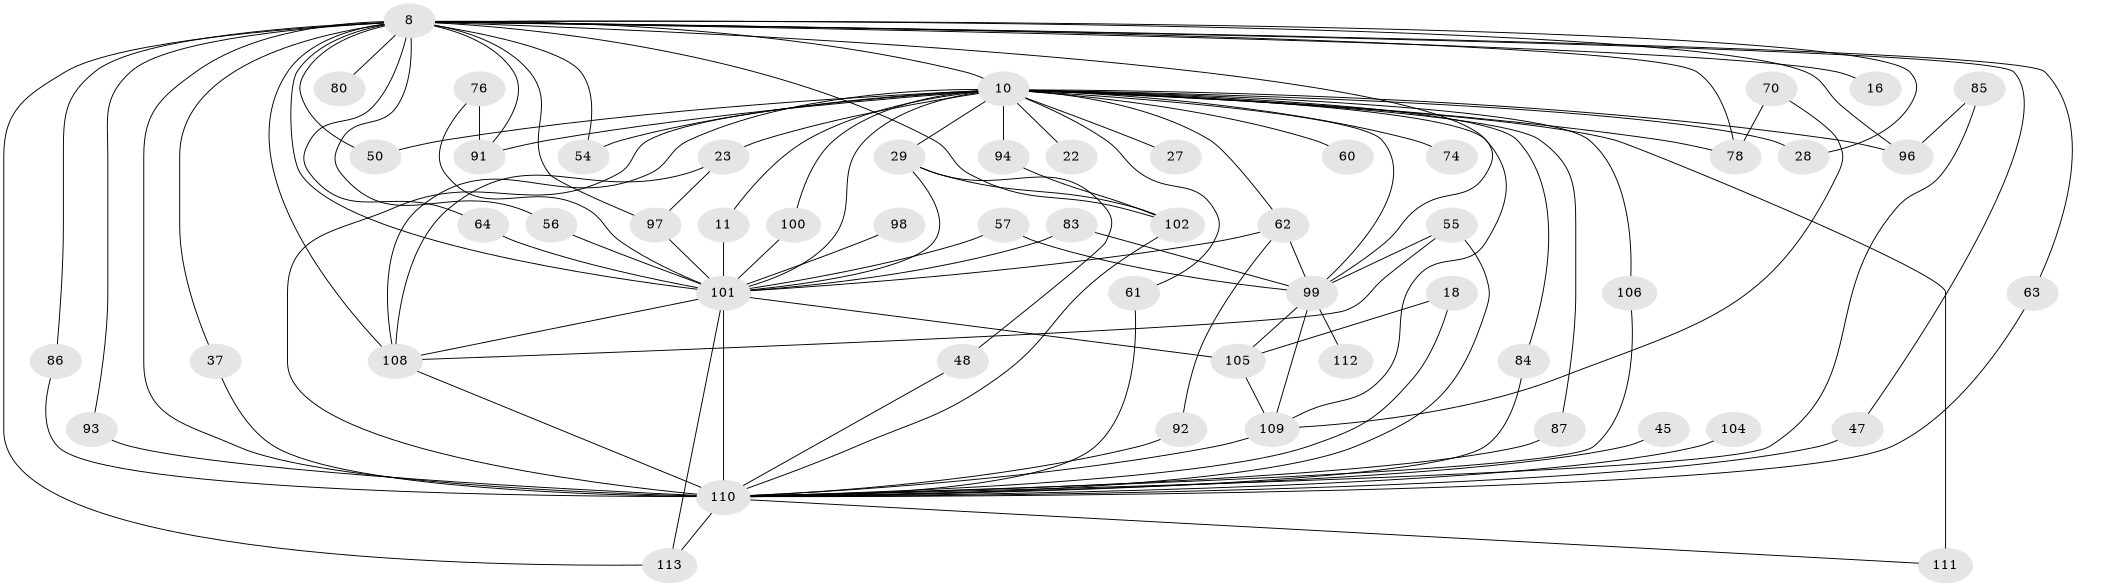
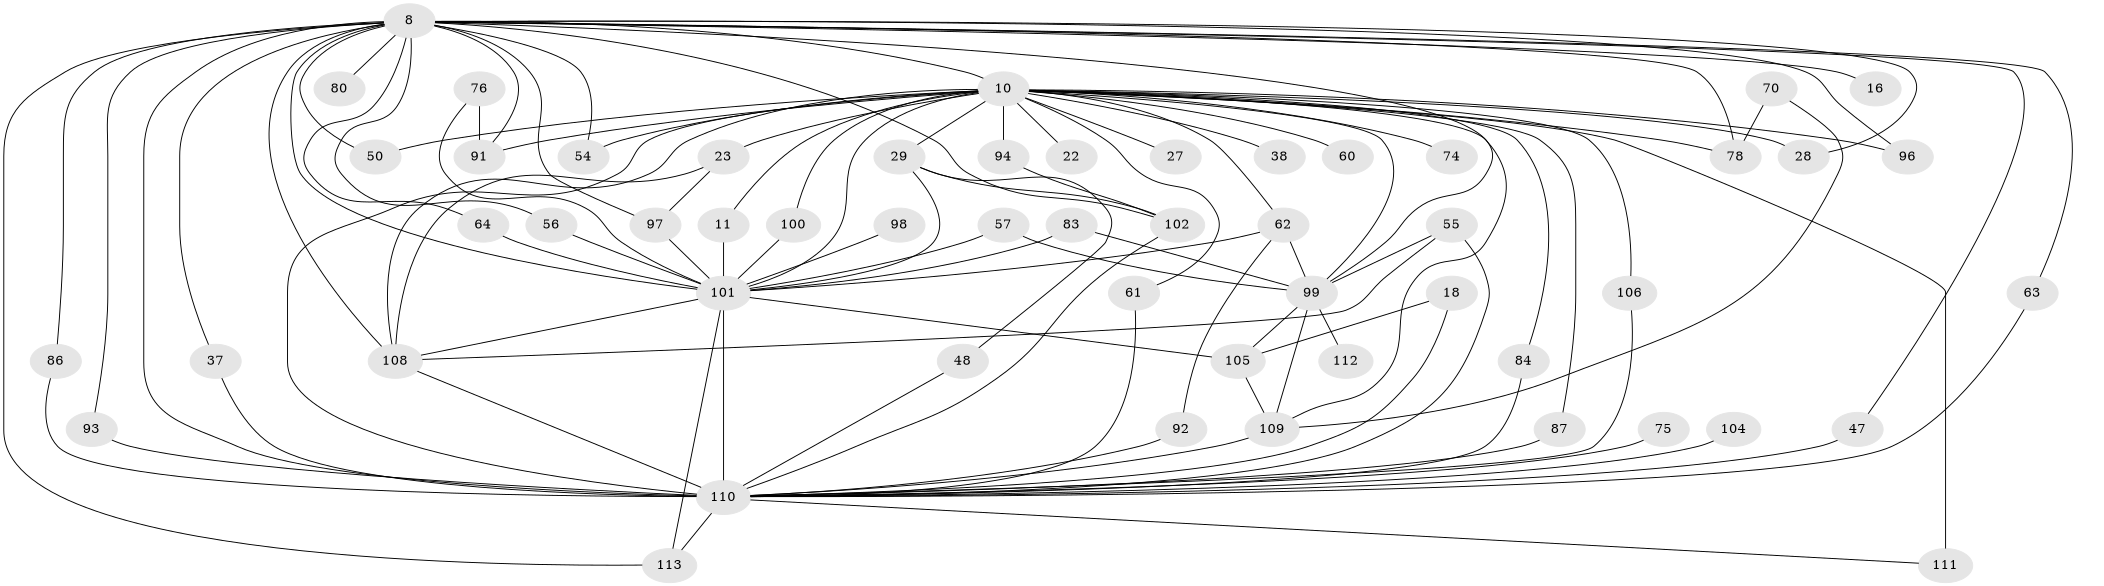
  graph {
    node [color=gray90 style=filled]
    8 [super="+1"]
    10 [super="+2"]
    16
    28
    37
    47
    50
    54
    56
    63
    64
    78 [super="+20"]
    80
    86
    91 [super="+53"]
    93
    96 [super="+15"]
    97 [super="+81"]
    99 [super="+52+45+58+66+51"]
    101 [super="+17+32+69+79+9+95+31"]
    102 [super="+33+41"]
    108 [super="+73+89+107+77"]
    110 [super="+43+5+65"]
    113
    11
    22
    23
    27
    29 [super="+26+13"]
+   38
    60
    61
    62 [super="+40"]
    74 [super="+14"]
    84
    87
    94
    100
    106
    109 [super="+21+68+103"]
    111 [super="+72"]
    105 [super="+44"]
    112
    48
    92
    18
    55
    57
    70
-   75 [label=45]
+   75
    76
    83
-   85
    98
    104
    8 -- 10 [weight=4]
    8 -- 16 [weight=2]
    8 -- 28
    8 -- 37
    8 -- 47
    8 -- 50
    8 -- 54
    8 -- 56
    8 -- 63
    8 -- 64
    8 -- 78
    8 -- 80
    8 -- 86
    8 -- 91
    8 -- 93
    8 -- 96
    8 -- 97
    8 -- 99 [weight=6]
    8 -- 101 [weight=4]
    8 -- 102 [weight=4]
    8 -- 108 [weight=4]
    8 -- 110 [weight=10]
    8 -- 113
    10 -- 28
    10 -- 50
    10 -- 54
    10 -- 78 [weight=2]
    10 -- 91 [weight=2]
    10 -- 96 [weight=2]
    10 -- 99 [weight=2]
    10 -- 101 [weight=6]
    10 -- 108
    10 -- 110 [weight=10]
    10 -- 11
    10 -- 22 [weight=2]
    10 -- 23 [weight=2]
    10 -- 27 [weight=2]
    10 -- 29 [weight=3]
+   10 -- 38 [weight=2]
    10 -- 60 [weight=2]
    10 -- 61
    10 -- 62
    10 -- 74 [weight=3]
    10 -- 84
    10 -- 87
    10 -- 94
    10 -- 100
    10 -- 106
    10 -- 109 [weight=2]
    10 -- 111 [weight=2]
    37 -- 110
    47 -- 110
    56 -- 101
    63 -- 110
    64 -- 101
    86 -- 110
    93 -- 110
    97 -- 101
    99 -- 109
    99 -- 105 [weight=2]
    99 -- 112
    101 -- 108
    101 -- 110 [weight=14]
    101 -- 113
    101 -- 105
    102 -- 110
    108 -- 110 [weight=3]
    110 -- 113
    110 -- 111
    11 -- 101
    23 -- 97
    23 -- 108
    29 -- 101
    29 -- 102
    29 -- 48
    61 -- 110
    62 -- 99 [weight=2]
    62 -- 101
    62 -- 92
    84 -- 110
    87 -- 110
    94 -- 102
    100 -- 101
    106 -- 110
    109 -- 110 [weight=3]
    105 -- 109
    48 -- 110
    92 -- 110
    18 -- 110 [weight=2]
    18 -- 105
    55 -- 99
    55 -- 108
    55 -- 110 [weight=2]
    57 -- 99
    57 -- 101
    70 -- 78
    70 -- 109
    75 -- 110 [weight=2]
    76 -- 91
    76 -- 101
    83 -- 99
    83 -- 101
-   85 -- 96
-   85 -- 110
    98 -- 101 [weight=2]
    104 -- 110 [weight=2]
  }
